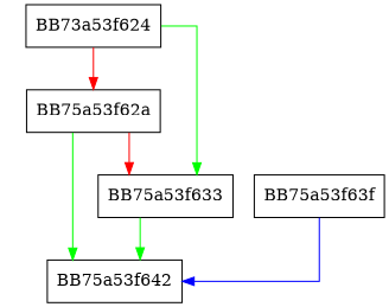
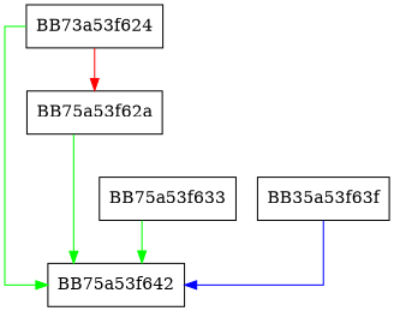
  digraph {
    splines=ortho
    node [shape=box]
    edge [color=green]
    n1 [label=BB73a53f624]
    n2 [label=BB75a53f642]
    BB75a53f62a
    BB75a53f633
-   BB75a53f63f
-   n1 -> BB75a53f633
+   BB75a53f63f [label=BB35a53f63f]
+   n1 -> n2
    n1 -> BB75a53f62a [color=red]
    BB75a53f62a -> n2
-   BB75a53f62a -> BB75a53f633 [color=red]
    BB75a53f633 -> n2
    BB75a53f63f -> n2 [color=blue]
  }
